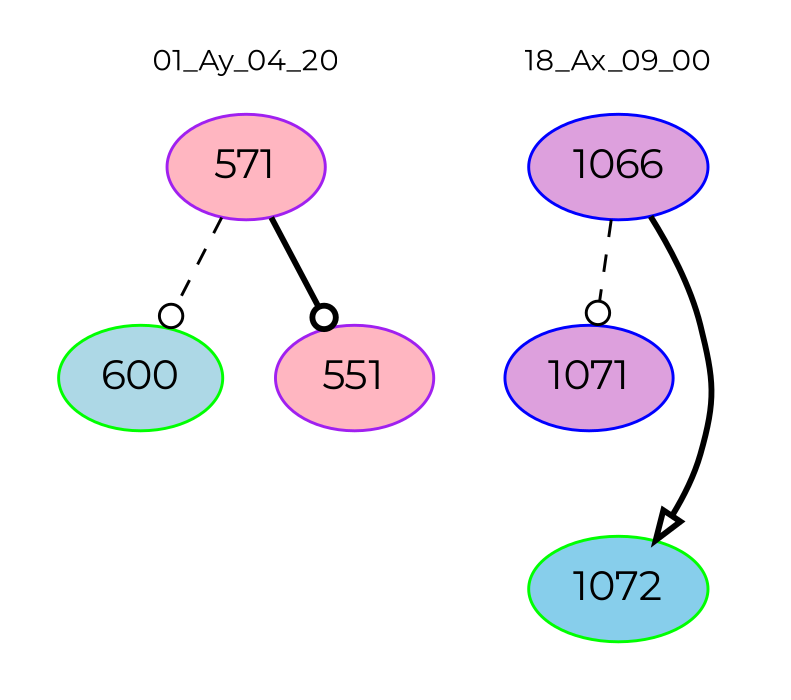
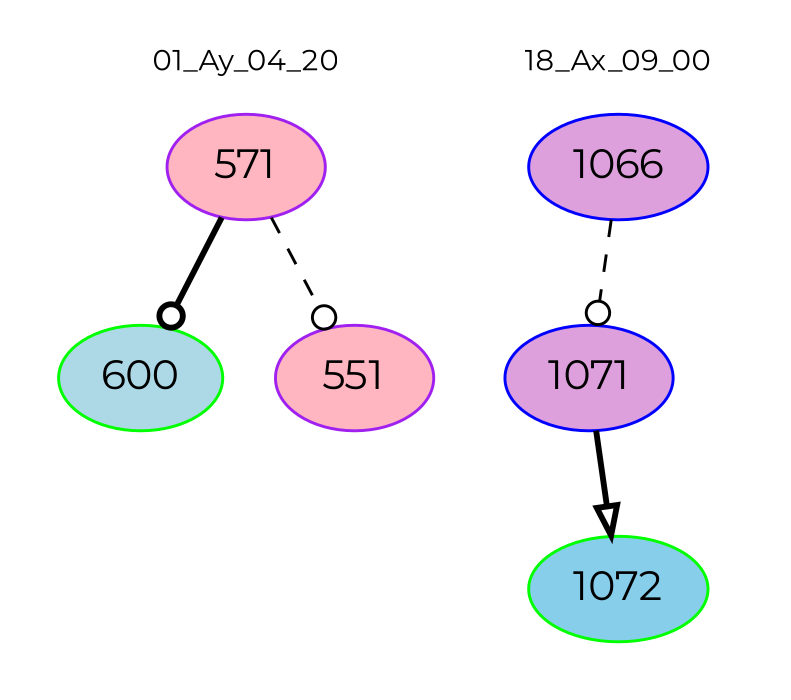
  digraph {
    fontname=Montserrat
    node [color=purple fillcolor=lightpink fontname=Montserrat style=filled]
    edge [arrowhead=odot color=black fontname=Montserrat style=bold]
    n1 [label=571]
    n2 [color=green fillcolor=lightblue label=600]
    n3 [label=551]
    n4 [color=blue fillcolor=plum label=1066]
    n5 [color=blue fillcolor=plum label=1071]
    n6 [color=green fillcolor=skyblue label=1072]
    subgraph cluster_1 {
      color=white
      fontsize=10
      label="01_Ay_04_20"
      n1
      n2
      n3
    }
    subgraph cluster_2 {
      color=white
      fontsize=10
      label="18_Ax_09_00"
      n4
      n5
      n6
    }
-   n1 -> n2 [style=dashed]
-   n1 -> n3
+   n1 -> n2
+   n1 -> n3 [style=dashed]
    n4 -> n5 [style=dashed]
-   n4 -> n6 [arrowhead=onormal]
+   n5 -> n6 [arrowhead=onormal]
  }
